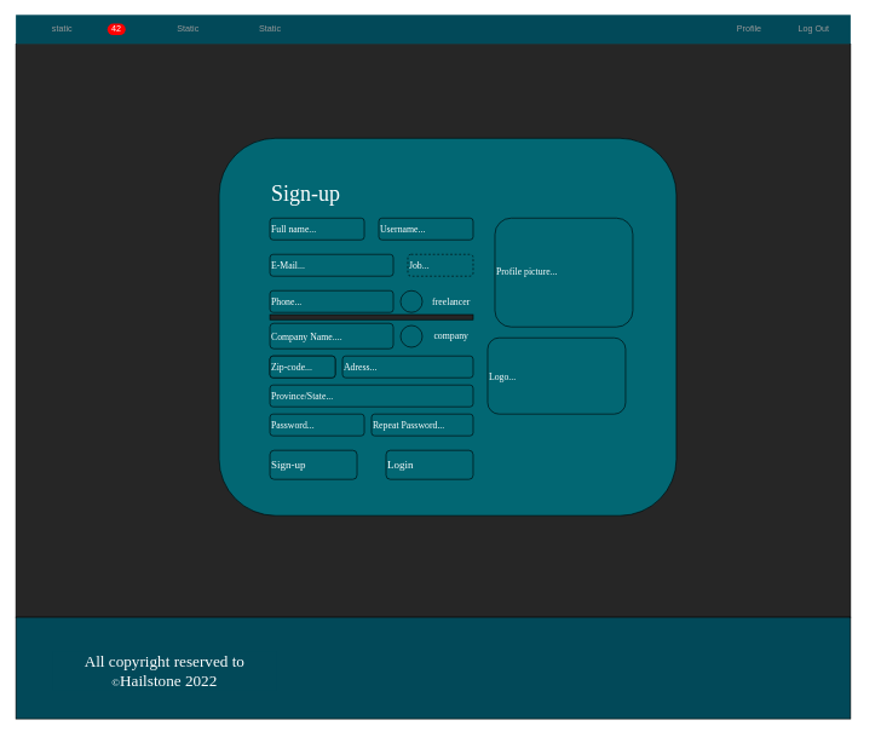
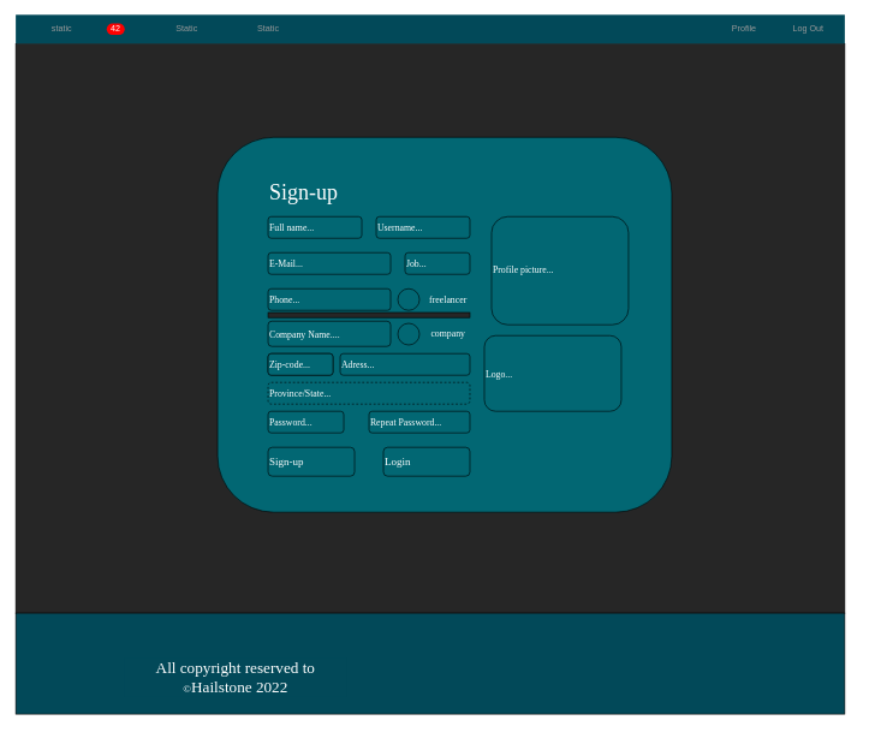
  <mxCell id="0" style=";html=1;" />
  <mxCell id="1" style=";html=1;" parent="0" />
  <mxCell id="2" value="" style="rounded=0;whiteSpace=wrap;html=1;shadow=0;glass=0;labelBackgroundColor=#262626;sketch=0;fontFamily=Verdana;fontSize=44;fontColor=#FFFFFF;fillColor=#262626;" parent="1" vertex="1"><mxGeometry x="21" y="60" width="1150" height="790" as="geometry" /></mxCell>
  <mxCell id="3" value="" style="rounded=1;whiteSpace=wrap;html=1;shadow=0;glass=0;labelBackgroundColor=none;sketch=0;fontFamily=Verdana;fontSize=13;fontColor=#FFFFFF;strokeColor=default;fillColor=#026773;" vertex="1" parent="1"><mxGeometry x="301" y="190" width="630" height="520" as="geometry" /></mxCell>
  <mxCell id="4" value="" style="rounded=0;whiteSpace=wrap;html=1;fillColor=#024959;" parent="1" vertex="1"><mxGeometry x="21" y="850" width="1150" height="140" as="geometry" /></mxCell>
- <mxCell id="5" value="All copyright reserved to &lt;font style=&quot;font-size: 15px;&quot;&gt;©&lt;/font&gt;Hailstone 2022" style="text;html=1;strokeColor=none;fillColor=none;align=center;verticalAlign=middle;whiteSpace=wrap;rounded=0;shadow=0;glass=0;labelBackgroundColor=#024959;sketch=0;fontFamily=Verdana;fontSize=22;fontColor=#FFFFFF;" parent="1" vertex="1"><mxGeometry x="71" y="899" width="310" height="50" as="geometry" /></mxCell>
+ <mxCell id="5" value="All copyright reserved to &lt;font style=&quot;font-size: 15px;&quot;&gt;©&lt;/font&gt;Hailstone 2022" style="text;html=1;strokeColor=none;fillColor=none;align=center;verticalAlign=middle;whiteSpace=wrap;rounded=0;shadow=0;glass=0;labelBackgroundColor=#024959;sketch=0;fontFamily=Verdana;fontSize=22;fontColor=#FFFFFF;" parent="1" vertex="1"><mxGeometry x="171" y="914" width="310" height="50" as="geometry" /></mxCell>
  <mxCell id="6" value="" style="html=1;shadow=0;dashed=0;shape=mxgraph.bootstrap.rect;fillColor=#024959;strokeColor=none;whiteSpace=wrap;rounded=0;fontSize=12;fontColor=#000000;align=center;" parent="1" vertex="1"><mxGeometry x="21" y="20" width="1150" height="40" as="geometry" /></mxCell>
  <mxCell id="7" value="static" style="html=1;shadow=0;dashed=0;fillColor=none;strokeColor=none;shape=mxgraph.bootstrap.rect;fontColor=#999999;spacingRight=30;whiteSpace=wrap;" parent="6" vertex="1"><mxGeometry x="-0.005" width="158.125" height="40" as="geometry" /></mxCell>
  <mxCell id="8" value="42" style="html=1;shadow=0;dashed=0;shape=mxgraph.bootstrap.rrect;rSize=8;fillColor=#ff0000;strokeColor=none;fontColor=#ffffff;whiteSpace=wrap;" parent="7" vertex="1"><mxGeometry x="1" y="0.5" width="25" height="16" relative="1" as="geometry"><mxPoint x="-32" y="-8" as="offset" /></mxGeometry></mxCell>
  <mxCell id="9" value="Static" style="html=1;shadow=0;dashed=0;fillColor=none;strokeColor=none;shape=mxgraph.bootstrap.rect;fontColor=#999999;whiteSpace=wrap;" parent="6" vertex="1"><mxGeometry x="180" width="115" height="40" as="geometry" /></mxCell>
  <mxCell id="10" value="Static" style="html=1;shadow=0;dashed=0;fillColor=none;strokeColor=none;shape=mxgraph.bootstrap.rect;fontColor=#999999;whiteSpace=wrap;" parent="6" vertex="1"><mxGeometry x="300" width="100.625" height="40" as="geometry" /></mxCell>
  <mxCell id="11" value="Profile" style="html=1;shadow=0;dashed=0;fillColor=none;strokeColor=none;shape=mxgraph.bootstrap.rect;fontColor=#999999;whiteSpace=wrap;" parent="6" vertex="1"><mxGeometry x="960" width="100.625" height="40" as="geometry" /></mxCell>
  <mxCell id="12" value="Log Out" style="html=1;shadow=0;dashed=0;fillColor=none;strokeColor=none;shape=mxgraph.bootstrap.rect;fontColor=#999999;whiteSpace=wrap;" parent="6" vertex="1"><mxGeometry x="1049.375" width="100.625" height="40" as="geometry" /></mxCell>
  <mxCell id="13" value="&lt;b id=&quot;docs-internal-guid-cfa57a38-7fff-1076-22ab-f85fdc5d2701&quot; style=&quot;font-weight:normal;&quot;&gt;&lt;span style=&quot;font-size: 20pt; font-family: Arial; color: rgb(0, 0, 0); background-color: transparent; font-weight: 400; font-style: normal; font-variant: normal; text-decoration: none; vertical-align: baseline;&quot;&gt;&lt;span style=&quot;border:none;display:inline-block;overflow:hidden;width:103px;height:103px;&quot;&gt;&lt;img style=&quot;margin-left:0px;margin-top:0px;&quot; height=&quot;103&quot; width=&quot;103&quot; src=&quot;https://lh6.googleusercontent.com/ozx4x1zTU9RjWAcpHvIS1xz51xgacqBFWKMO08EkknHsJT-Py5yE7YXp74Hoyfsh_Spir7Bl0-PnGP9cezLaeUUH3IAiKRZ1H7K1XjNPa5TNxQCYtXUHkcgfYNhOhqtolT2HA-a_Yab46OKFoQ&quot; title=&quot;Hailstone&quot; alt=&quot;Hailstone Logo&quot;&gt;&lt;/span&gt;&lt;/span&gt;&lt;/b&gt;" style="text;whiteSpace=wrap;html=1;fontSize=44;fontFamily=Verdana;fontColor=#FFFFFF;" parent="1" vertex="1"><mxGeometry x="1061" y="870" width="130" height="140" as="geometry" /></mxCell>
  <mxCell id="14" value="&lt;b id=&quot;docs-internal-guid-cfa57a38-7fff-1076-22ab-f85fdc5d2701&quot; style=&quot;font-weight:normal;&quot;&gt;&lt;span style=&quot;font-size: 20pt; font-family: Arial; color: rgb(0, 0, 0); background-color: transparent; font-weight: 400; font-style: normal; font-variant: normal; text-decoration: none; vertical-align: baseline;&quot;&gt;&lt;span style=&quot;border:none;display:inline-block;overflow:hidden;width:103px;height:103px;&quot;&gt;&lt;img style=&quot;margin-left:0px;margin-top:0px;&quot; height=&quot;103&quot; width=&quot;103&quot; src=&quot;https://lh6.googleusercontent.com/ozx4x1zTU9RjWAcpHvIS1xz51xgacqBFWKMO08EkknHsJT-Py5yE7YXp74Hoyfsh_Spir7Bl0-PnGP9cezLaeUUH3IAiKRZ1H7K1XjNPa5TNxQCYtXUHkcgfYNhOhqtolT2HA-a_Yab46OKFoQ&quot; title=&quot;Hailstone&quot; alt=&quot;Hailstone Logo&quot;&gt;&lt;/span&gt;&lt;/span&gt;&lt;/b&gt;" style="text;whiteSpace=wrap;html=1;fontSize=44;fontFamily=Verdana;fontColor=#FFFFFF;" vertex="1" parent="1"><mxGeometry x="801" y="580" width="130" height="140" as="geometry" /></mxCell>
  <mxCell id="15" value="Full name..." style="rounded=1;whiteSpace=wrap;html=1;shadow=0;glass=0;labelBackgroundColor=none;sketch=0;fontFamily=Verdana;fontSize=13;fontColor=#FFFFFF;strokeColor=default;fillColor=#026773;align=left;" vertex="1" parent="1"><mxGeometry x="371" y="300" width="130" height="30" as="geometry" /></mxCell>
  <mxCell id="16" value="" style="ellipse;whiteSpace=wrap;html=1;aspect=fixed;rounded=0;shadow=0;glass=0;labelBackgroundColor=none;sketch=0;fontFamily=Verdana;fontSize=13;fontColor=#FFFFFF;strokeColor=default;fillColor=#026773;" vertex="1" parent="1"><mxGeometry x="551" y="400" width="30" height="30" as="geometry" /></mxCell>
  <mxCell id="17" value="" style="ellipse;whiteSpace=wrap;html=1;aspect=fixed;rounded=0;shadow=0;glass=0;labelBackgroundColor=none;sketch=0;fontFamily=Verdana;fontSize=13;fontColor=#FFFFFF;strokeColor=default;fillColor=#026773;" vertex="1" parent="1"><mxGeometry x="551" y="448" width="30" height="30" as="geometry" /></mxCell>
  <mxCell id="18" value="freelancer" style="text;html=1;strokeColor=none;fillColor=none;align=center;verticalAlign=middle;whiteSpace=wrap;rounded=0;shadow=0;glass=0;labelBackgroundColor=none;sketch=0;fontFamily=Verdana;fontSize=13;fontColor=#FFFFFF;" vertex="1" parent="1"><mxGeometry x="591" y="400" width="60" height="30" as="geometry" /></mxCell>
  <mxCell id="19" value="company" style="text;html=1;strokeColor=none;fillColor=none;align=center;verticalAlign=middle;whiteSpace=wrap;rounded=0;shadow=0;glass=0;labelBackgroundColor=none;sketch=0;fontFamily=Verdana;fontSize=13;fontColor=#FFFFFF;" vertex="1" parent="1"><mxGeometry x="591" y="447" width="60" height="30" as="geometry" /></mxCell>
  <mxCell id="20" value="Username..." style="rounded=1;whiteSpace=wrap;html=1;shadow=0;glass=0;labelBackgroundColor=none;sketch=0;fontFamily=Verdana;fontSize=13;fontColor=#FFFFFF;strokeColor=default;fillColor=#026773;align=left;" vertex="1" parent="1"><mxGeometry x="521" y="300" width="130" height="30" as="geometry" /></mxCell>
  <mxCell id="21" value="E-Mail..." style="rounded=1;whiteSpace=wrap;html=1;shadow=0;glass=0;labelBackgroundColor=none;sketch=0;fontFamily=Verdana;fontSize=13;fontColor=#FFFFFF;strokeColor=default;fillColor=#026773;align=left;" vertex="1" parent="1"><mxGeometry x="371" y="350" width="170" height="30" as="geometry" /></mxCell>
- <mxCell id="22" value="Job..." style="rounded=1;whiteSpace=wrap;html=1;shadow=0;glass=0;labelBackgroundColor=none;sketch=0;fontFamily=Verdana;fontSize=13;fontColor=#FFFFFF;strokeColor=default;fillColor=#026773;align=left;dashed=1;" vertex="1" parent="1"><mxGeometry x="561" y="350" width="90" height="30" as="geometry" /></mxCell>
+ <mxCell id="22" value="Job..." style="rounded=1;whiteSpace=wrap;html=1;shadow=0;glass=0;labelBackgroundColor=none;sketch=0;fontFamily=Verdana;fontSize=13;fontColor=#FFFFFF;strokeColor=default;fillColor=#026773;align=left;" vertex="1" parent="1"><mxGeometry x="561" y="350" width="90" height="30" as="geometry" /></mxCell>
  <mxCell id="23" value="Phone..." style="rounded=1;whiteSpace=wrap;html=1;shadow=0;glass=0;labelBackgroundColor=none;sketch=0;fontFamily=Verdana;fontSize=13;fontColor=#FFFFFF;strokeColor=default;fillColor=#026773;align=left;" vertex="1" parent="1"><mxGeometry x="371" y="400" width="170" height="30" as="geometry" /></mxCell>
  <mxCell id="24" value="Company Name...." style="rounded=1;whiteSpace=wrap;html=1;shadow=0;glass=0;labelBackgroundColor=none;sketch=0;fontFamily=Verdana;fontSize=13;fontColor=#FFFFFF;strokeColor=default;fillColor=#026773;align=left;" vertex="1" parent="1"><mxGeometry x="371" y="445" width="170" height="35" as="geometry" /></mxCell>
  <mxCell id="25" value="&lt;p style=&quot;line-height: 0.8;&quot;&gt;Profile picture...&lt;/p&gt;" style="rounded=1;whiteSpace=wrap;html=1;shadow=0;glass=0;labelBackgroundColor=none;sketch=0;fontFamily=Verdana;fontSize=13;fontColor=#FFFFFF;strokeColor=default;fillColor=#026773;align=left;" vertex="1" parent="1"><mxGeometry x="681" y="300" width="190" height="150" as="geometry" /></mxCell>
  <mxCell id="26" value="" style="rounded=0;whiteSpace=wrap;html=1;shadow=0;glass=0;labelBackgroundColor=none;sketch=0;fontFamily=Verdana;fontSize=13;fontColor=none;strokeColor=default;fillColor=#262626;" vertex="1" parent="1"><mxGeometry x="371" y="433" width="280" height="7" as="geometry" /></mxCell>
  <mxCell id="27" value="&lt;font color=&quot;#ffffff&quot; style=&quot;font-size: 30px;&quot;&gt;Sign-up&lt;/font&gt;" style="text;html=1;strokeColor=none;fillColor=none;align=left;verticalAlign=middle;whiteSpace=wrap;rounded=0;shadow=0;glass=0;labelBackgroundColor=none;sketch=0;fontFamily=Verdana;fontSize=13;fontColor=none;" vertex="1" parent="1"><mxGeometry x="371" y="240" width="200" height="50" as="geometry" /></mxCell>
  <mxCell id="28" value="&lt;font style=&quot;font-size: 13px;&quot;&gt;Adres...&lt;/font&gt;" style="rounded=1;whiteSpace=wrap;html=1;shadow=0;glass=0;labelBackgroundColor=none;sketch=0;fontFamily=Verdana;fontSize=30;fontColor=#FFFFFF;strokeColor=default;fillColor=#026773;align=left;" vertex="1" parent="1"><mxGeometry x="371" y="490" width="90" height="30" as="geometry" /></mxCell>
  <mxCell id="29" value="Zip-code..." style="rounded=1;whiteSpace=wrap;html=1;shadow=0;glass=0;labelBackgroundColor=none;sketch=0;fontFamily=Verdana;fontSize=13;fontColor=#FFFFFF;strokeColor=default;fillColor=#026773;align=left;" vertex="1" parent="1"><mxGeometry x="371" y="490" width="90" height="30" as="geometry" /></mxCell>
  <mxCell id="30" value="Adress..." style="rounded=1;whiteSpace=wrap;html=1;shadow=0;glass=0;labelBackgroundColor=none;sketch=0;fontFamily=Verdana;fontSize=13;fontColor=#FFFFFF;strokeColor=default;fillColor=#026773;align=left;" vertex="1" parent="1"><mxGeometry x="471" y="490" width="180" height="30" as="geometry" /></mxCell>
- <mxCell id="31" value="Province/State..." style="rounded=1;whiteSpace=wrap;html=1;shadow=0;glass=0;labelBackgroundColor=none;sketch=0;fontFamily=Verdana;fontSize=13;fontColor=#FFFFFF;strokeColor=default;fillColor=#026773;align=left;" vertex="1" parent="1"><mxGeometry x="371" y="530" width="280" height="30" as="geometry" /></mxCell>
+ <mxCell id="31" value="Province/State..." style="rounded=1;whiteSpace=wrap;html=1;shadow=0;glass=0;labelBackgroundColor=none;sketch=0;fontFamily=Verdana;fontSize=13;fontColor=#FFFFFF;strokeColor=default;fillColor=#026773;align=left;dashed=1;" vertex="1" parent="1"><mxGeometry x="371" y="530" width="280" height="30" as="geometry" /></mxCell>
  <mxCell id="32" value="Logo..." style="rounded=1;whiteSpace=wrap;html=1;shadow=0;glass=0;labelBackgroundColor=none;sketch=0;fontFamily=Verdana;fontSize=13;fontColor=#FFFFFF;strokeColor=default;fillColor=#026773;align=left;" vertex="1" parent="1"><mxGeometry x="671" y="465" width="190" height="105" as="geometry" /></mxCell>
- <mxCell id="33" value="Password..." style="rounded=1;whiteSpace=wrap;html=1;shadow=0;glass=0;labelBackgroundColor=none;sketch=0;fontFamily=Verdana;fontSize=13;fontColor=#FFFFFF;strokeColor=default;fillColor=#026773;align=left;" vertex="1" parent="1"><mxGeometry x="371" y="570" width="130" height="30" as="geometry" /></mxCell>
+ <mxCell id="33" value="Password..." style="rounded=1;whiteSpace=wrap;html=1;shadow=0;glass=0;labelBackgroundColor=none;sketch=0;fontFamily=Verdana;fontSize=13;fontColor=#FFFFFF;strokeColor=default;fillColor=#026773;align=left;" vertex="1" parent="1"><mxGeometry x="371" y="570" width="105" height="30" as="geometry" /></mxCell>
  <mxCell id="34" value="Repeat Password..." style="rounded=1;whiteSpace=wrap;html=1;shadow=0;glass=0;labelBackgroundColor=none;sketch=0;fontFamily=Verdana;fontSize=13;fontColor=#FFFFFF;strokeColor=default;fillColor=#026773;align=left;" vertex="1" parent="1"><mxGeometry x="511" y="570" width="140" height="30" as="geometry" /></mxCell>
  <mxCell id="35" value="Sign-up" style="rounded=1;whiteSpace=wrap;html=1;shadow=0;glass=0;labelBackgroundColor=none;sketch=0;fontFamily=Verdana;fontSize=15;fontColor=#FFFFFF;strokeColor=default;fillColor=#026773;align=left;" vertex="1" parent="1"><mxGeometry x="371" y="620" width="120" height="40" as="geometry" /></mxCell>
  <mxCell id="36" value="Login" style="rounded=1;whiteSpace=wrap;html=1;shadow=0;glass=0;labelBackgroundColor=none;sketch=0;fontFamily=Verdana;fontSize=15;fontColor=#FFFFFF;strokeColor=default;fillColor=#026773;align=left;" vertex="1" parent="1"><mxGeometry x="531" y="620" width="120" height="40" as="geometry" /></mxCell>
